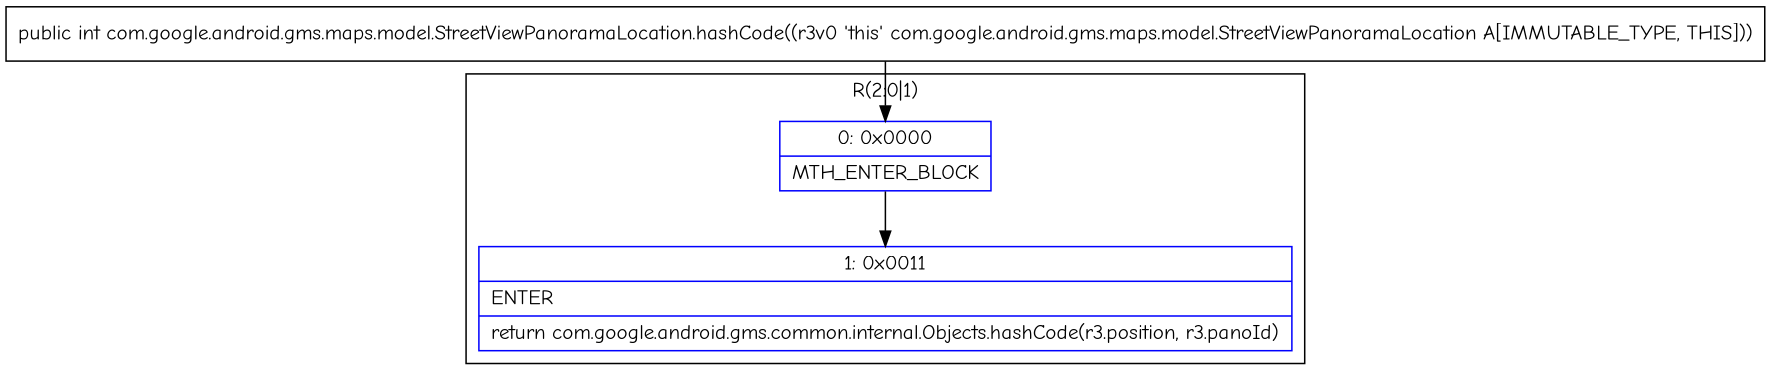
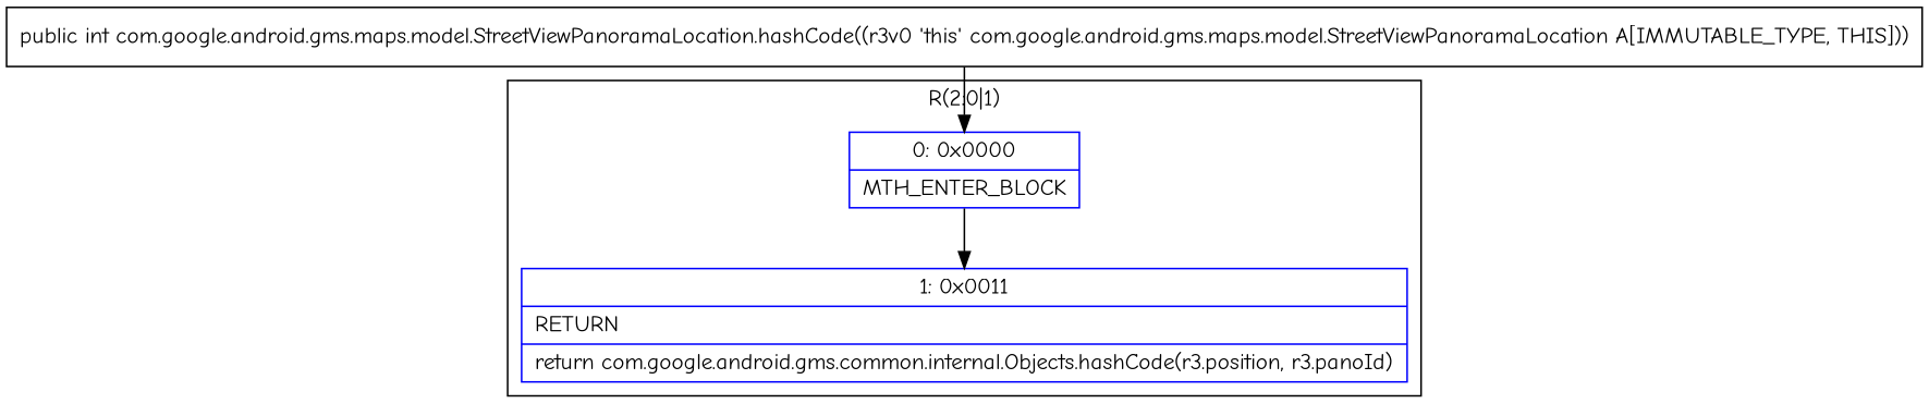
  digraph {
    fontname="Comic Neue"
    node [color=blue shape=record fontname="Comic Neue"]
    edge [fontname="Comic Neue"]
    n1 [label="{0\:\ 0x0000|MTH_ENTER_BLOCK\l}"]
-   n2 [label="{1\:\ 0x0011|ENTER\l|return com.google.android.gms.common.internal.Objects.hashCode(r3.position, r3.panoId)\l}"]
+   n2 [label="{1\:\ 0x0011|RETURN\l|return com.google.android.gms.common.internal.Objects.hashCode(r3.position, r3.panoId)\l}"]
    n3 [label="{public int com.google.android.gms.maps.model.StreetViewPanoramaLocation.hashCode((r3v0 'this' com.google.android.gms.maps.model.StreetViewPanoramaLocation A[IMMUTABLE_TYPE, THIS])) }" color=""]
    subgraph cluster_1 {
      label="R(2:0|1)"
      n1
      n2
    }
    n1 -> n2
    n3 -> n1
  }
